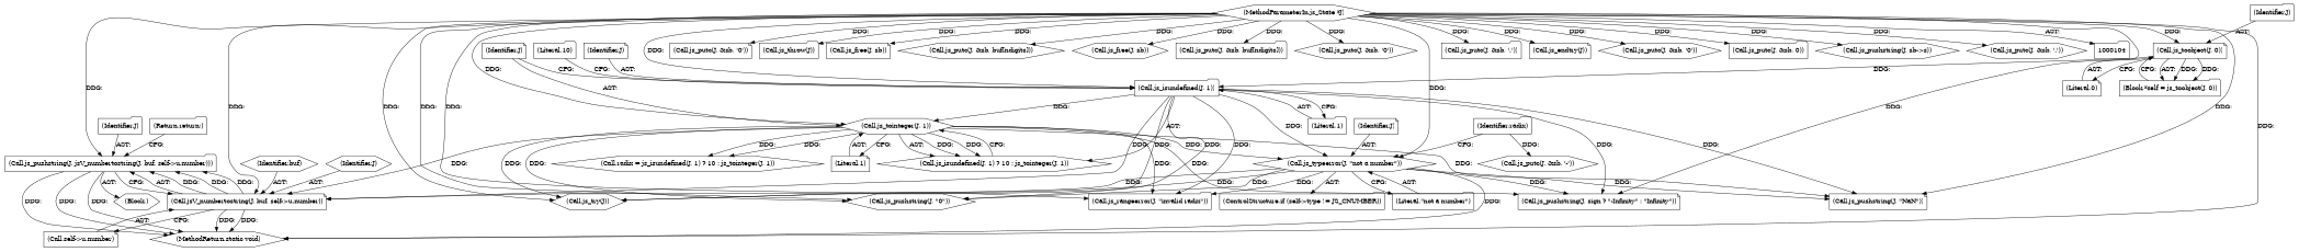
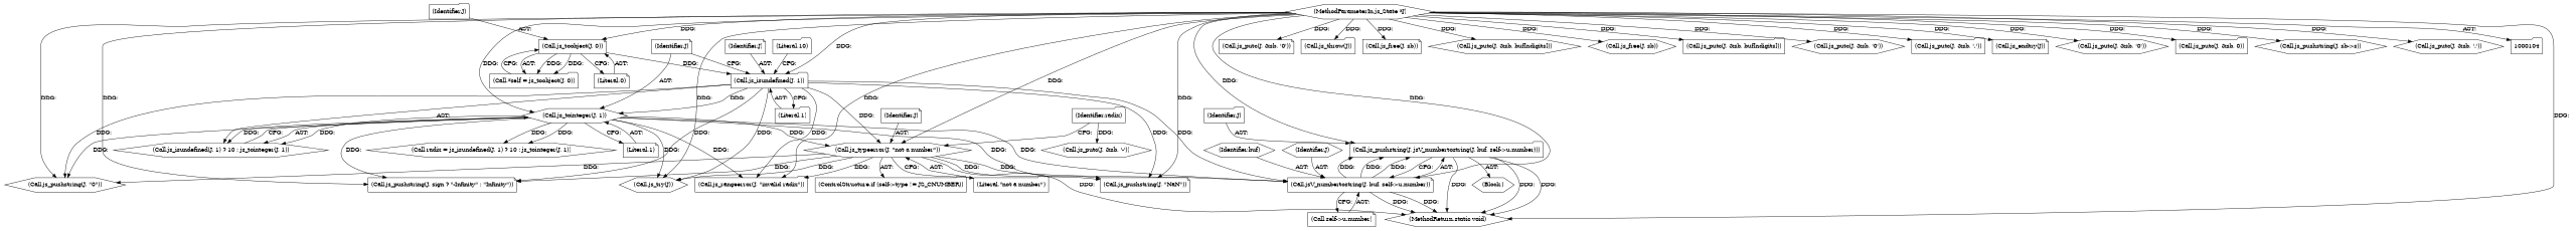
  digraph {
    node [shape=hexagon]
    n1 [label="(Call,js_pushstring(J, jsV_numbertostring(J, buf, self->u.number)))" shape=folder]
    n2 [label="(Call,jsV_numbertostring(J, buf, self->u.number))" shape=note]
    n3 [label="(MethodReturn,static void)"]
    n4 [label="(Block,)"]
    n5 [label="(Call,self->u.number)" shape=note]
    n6 [label="(Call,js_isundefined(J, 1))" shape=folder]
    n7 [label="(Call,js_tointeger(J, 1))"]
    n8 [label="(Call,js_typeerror(J, \"not a number\"))"]
    n9 [label="(Call,js_pushstring(J, sign ? \"-Infinity\" : \"Infinity\"))" shape=note]
    n10 [label="(Call,js_pushstring(J, \"NaN\"))" shape=note]
    n11 [label="(Call,js_isundefined(J, 1) ? 10 : js_tointeger(J, 1))"]
    n12 [label="(Call,js_try(J))"]
    n13 [label="(Literal,1)" shape=folder]
    n14 [label="(Call,js_pushstring(J, \"0\"))"]
    n15 [label="(Call,js_rangeerror(J, \"invalid radix\"))" shape=folder]
    n16 [label="(Call,radix = js_isundefined(J, 1) ? 10 : js_tointeger(J, 1))"]
    n17 [label="(Literal,1)" shape=note]
    n18 [label="(ControlStructure,if (self->type != JS_CNUMBER))" shape=folder]
    n19 [label="(Literal,\"not a number\")" shape=folder]
    n20 [label="(Call,js_toobject(J, 0))" shape=note]
    n21 [label="(Literal,0)" shape=note]
-   n22 [label="(Block,*self = js_toobject(J, 0))" shape=folder]
+   n22 [label="(Call,*self = js_toobject(J, 0))" shape=folder]
    n23 [label="(MethodParameterIn,js_State *J)"]
    n24 [label="(Call,js_putc(J, &sb, '0'))" shape=note]
    n25 [label="(Call,js_throw(J))" shape=folder]
    n26 [label="(Call,js_free(J, sb))" shape=note]
    n27 [label="(Call,js_putc(J, &sb, buf[ndigits]))"]
    n28 [label="(Call,js_free(J, sb))"]
    n29 [label="(Call,js_putc(J, &sb, buf[ndigits]))" shape=folder]
    n30 [label="(Call,js_putc(J, &sb, '0'))"]
    n31 [label="(Call,js_putc(J, &sb, '.'))" shape=folder]
    n32 [label="(Call,js_endtry(J))" shape=note]
    n33 [label="(Call,js_putc(J, &sb, '0'))"]
    n34 [label="(Call,js_putc(J, &sb, 0))" shape=folder]
    n35 [label="(Call,js_pushstring(J, sb->s))"]
    n36 [label="(Call,js_putc(J, &sb, '.'))"]
    1000104 [shape=folder]
    n38 [label="(Call,js_putc(J, &sb, '-'))"]
    n39 [label="(Identifier,radix)" shape=folder]
    n40 [label="(Identifier,buf)"]
    n41 [label="(Identifier,J)" shape=note]
    n42 [label="(Identifier,J)" shape=note]
    n43 [label="(Identifier,J)"]
    n44 [label="(Identifier,J)" shape=folder]
    n45 [label="(Identifier,J)" shape=folder]
    n46 [label="(Literal,10)" shape=folder]
    n47 [label="(Identifier,J)" shape=note]
-   n48 [label="(Return,return;)" shape=folder]
    n1 -> n2 [label="CFG: "]
    n1 -> n3 [label="DDG: "]
    n1 -> n3 [label="DDG: "]
    n1 -> n3 [label="DDG: "]
    n1 -> n4 [label="AST: "]
    n2 -> n1 [label="AST: "]
    n2 -> n1 [label="DDG: "]
    n2 -> n1 [label="DDG: "]
    n2 -> n1 [label="DDG: "]
    n2 -> n3 [label="DDG: "]
    n2 -> n3 [label="DDG: "]
    n2 -> n5 [label="CFG: "]
    n5 -> n2 [label="AST: "]
    n6 -> n2 [label="DDG: "]
    n6 -> n7 [label="DDG: "]
    n6 -> n8 [label="DDG: "]
    n6 -> n9 [label="DDG: "]
    n6 -> n10 [label="DDG: "]
    n6 -> n11 [label="AST: "]
    n6 -> n12 [label="DDG: "]
    n6 -> n13 [label="CFG: "]
    n6 -> n14 [label="DDG: "]
    n6 -> n15 [label="DDG: "]
    n7 -> n2 [label="DDG: "]
    n7 -> n8 [label="DDG: "]
    n7 -> n9 [label="DDG: "]
    n7 -> n10 [label="DDG: "]
    n7 -> n11 [label="AST: "]
    n7 -> n11 [label="DDG: "]
    n7 -> n11 [label="DDG: "]
    n7 -> n12 [label="DDG: "]
    n7 -> n14 [label="DDG: "]
    n7 -> n15 [label="DDG: "]
    n7 -> n16 [label="DDG: "]
    n7 -> n16 [label="DDG: "]
    n7 -> n17 [label="CFG: "]
    n8 -> n2 [label="DDG: "]
    n8 -> n3 [label="DDG: "]
    n8 -> n9 [label="DDG: "]
    n8 -> n10 [label="DDG: "]
    n8 -> n12 [label="DDG: "]
    n8 -> n14 [label="DDG: "]
    n8 -> n15 [label="DDG: "]
    n8 -> n18 [label="AST: "]
    n8 -> n19 [label="CFG: "]
    n11 -> n7 [label="CFG: "]
    n13 -> n6 [label="AST: "]
    n17 -> n7 [label="AST: "]
    n19 -> n8 [label="AST: "]
    n20 -> n6 [label="DDG: "]
    n20 -> n21 [label="CFG: "]
    n20 -> n22 [label="AST: "]
    n20 -> n22 [label="DDG: "]
    n20 -> n22 [label="DDG: "]
    n21 -> n20 [label="AST: "]
    n22 -> n20 [label="CFG: "]
    n23 -> n1 [label="DDG: "]
    n23 -> n2 [label="DDG: "]
    n23 -> n3 [label="DDG: "]
    n23 -> n6 [label="DDG: "]
    n23 -> n7 [label="DDG: "]
    n23 -> n8 [label="DDG: "]
    n23 -> n9 [label="DDG: "]
    n23 -> n10 [label="DDG: "]
    n23 -> n12 [label="DDG: "]
    n23 -> n14 [label="DDG: "]
    n23 -> n15 [label="DDG: "]
    n23 -> n20 [label="DDG: "]
    n23 -> n24 [label="DDG: "]
    n23 -> n25 [label="DDG: "]
    n23 -> n26 [label="DDG: "]
    n23 -> n27 [label="DDG: "]
    n23 -> n28 [label="DDG: "]
    n23 -> n29 [label="DDG: "]
    n23 -> n30 [label="DDG: "]
    n23 -> n31 [label="DDG: "]
    n23 -> n32 [label="DDG: "]
    n23 -> n33 [label="DDG: "]
    n23 -> n34 [label="DDG: "]
    n23 -> n35 [label="DDG: "]
    n23 -> n36 [label="DDG: "]
    n23 -> 1000104 [label="AST: "]
    n39 -> n8 [label="CFG: "]
    n39 -> n38 [label="DDG: "]
    n40 -> n2 [label="AST: "]
    n41 -> n6 [label="CFG: "]
    n41 -> n7 [label="AST: "]
    n42 -> n8 [label="AST: "]
    n43 -> n2 [label="AST: "]
    n44 -> n20 [label="AST: "]
    n45 -> n1 [label="AST: "]
    n46 -> n6 [label="CFG: "]
    n47 -> n6 [label="AST: "]
-   n48 -> n1 [label="CFG: "]
  }
